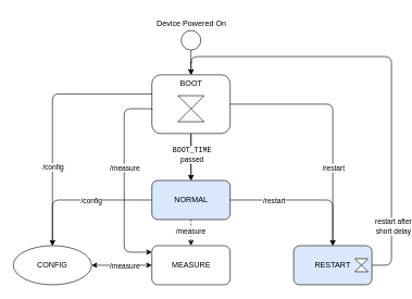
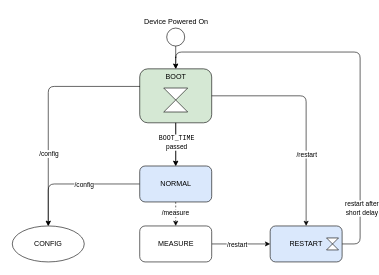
  <mxCell id="0" />
  <mxCell id="1" parent="0" />
  <mxCell id="2" style="edgeStyle=orthogonalEdgeStyle;rounded=0;orthogonalLoop=1;jettySize=auto;html=1;" edge="1" parent="1" source="28" target="12"><mxGeometry relative="1" as="geometry" /></mxCell>
  <mxCell id="3" value="" style="edgeStyle=orthogonalEdgeStyle;rounded=0;orthogonalLoop=1;jettySize=auto;html=1;" edge="1" parent="1" source="5" target="12"><mxGeometry relative="1" as="geometry" /></mxCell>
  <mxCell id="4" value="&lt;font face=&quot;Courier New&quot;&gt;BOOT_TIME&lt;/font&gt;&lt;div&gt;passed&lt;/div&gt;" style="edgeLabel;html=1;align=center;verticalAlign=middle;resizable=0;points=[];" vertex="1" connectable="0" parent="3"><mxGeometry x="-0.114" y="1" relative="1" as="geometry"><mxPoint as="offset" /></mxGeometry></mxCell>
- <mxCell id="5" value="BOOT" style="rounded=1;whiteSpace=wrap;html=1;verticalAlign=top;" vertex="1" parent="1"><mxGeometry x="232.5" y="114" width="120" height="90" as="geometry" /></mxCell>
+ <mxCell id="5" value="BOOT" style="rounded=1;whiteSpace=wrap;html=1;verticalAlign=top;fillColor=#d5e8d4;" vertex="1" parent="1"><mxGeometry x="232.5" y="114" width="120" height="90" as="geometry" /></mxCell>
  <mxCell id="6" style="edgeStyle=orthogonalEdgeStyle;rounded=0;orthogonalLoop=1;jettySize=auto;html=1;dashed=1;" edge="1" parent="1" source="12" target="24"><mxGeometry relative="1" as="geometry" /></mxCell>
  <mxCell id="7" value="/measure" style="edgeLabel;html=1;align=center;verticalAlign=middle;resizable=0;points=[];" vertex="1" connectable="0" parent="6"><mxGeometry x="-0.103" y="-1" relative="1" as="geometry"><mxPoint as="offset" /></mxGeometry></mxCell>
  <mxCell id="8" style="edgeStyle=orthogonalEdgeStyle;rounded=1;orthogonalLoop=1;jettySize=auto;html=1;curved=0;entryX=0.5;entryY=0;entryDx=0;entryDy=0;" edge="1" parent="1" source="12" target="21"><mxGeometry relative="1" as="geometry" /></mxCell>
  <mxCell id="9" value="/config" style="edgeLabel;html=1;align=center;verticalAlign=middle;resizable=0;points=[];" vertex="1" connectable="0" parent="8"><mxGeometry x="-0.212" y="11" relative="1" as="geometry"><mxPoint x="-5" y="-11" as="offset" /></mxGeometry></mxCell>
- <mxCell id="10" style="edgeStyle=orthogonalEdgeStyle;rounded=1;orthogonalLoop=1;jettySize=auto;html=1;curved=0;" edge="1" parent="1" source="12" target="27"><mxGeometry relative="1" as="geometry" /></mxCell>
- <mxCell id="11" value="/restart" style="edgeLabel;html=1;align=center;verticalAlign=middle;resizable=0;points=[];" vertex="1" connectable="0" parent="10"><mxGeometry x="-0.487" y="-3" relative="1" as="geometry"><mxPoint x="9" y="-3" as="offset" /></mxGeometry></mxCell>
  <mxCell id="12" value="NORMAL" style="rounded=1;whiteSpace=wrap;html=1;fillColor=#dae8fc;" vertex="1" parent="1"><mxGeometry x="232.5" y="276" width="120" height="60" as="geometry" /></mxCell>
  <mxCell id="13" style="edgeStyle=orthogonalEdgeStyle;rounded=1;orthogonalLoop=1;jettySize=auto;html=1;curved=0;entryX=0.5;entryY=0;entryDx=0;entryDy=0;exitX=0.004;exitY=0.326;exitDx=0;exitDy=0;exitPerimeter=0;" edge="1" parent="1" source="5" target="21"><mxGeometry relative="1" as="geometry" /></mxCell>
  <mxCell id="14" value="/config" style="edgeLabel;html=1;align=center;verticalAlign=middle;resizable=0;points=[];" vertex="1" connectable="0" parent="13"><mxGeometry x="0.305" y="26" relative="1" as="geometry"><mxPoint x="-26" y="13" as="offset" /></mxGeometry></mxCell>
- <mxCell id="15" style="edgeStyle=orthogonalEdgeStyle;rounded=1;orthogonalLoop=1;jettySize=auto;html=1;curved=0;exitX=0.006;exitY=0.589;exitDx=0;exitDy=0;exitPerimeter=0;" edge="1" parent="1" source="5" target="24"><mxGeometry relative="1" as="geometry"><Array as="points"><mxPoint x="233" y="166" /><mxPoint x="190" y="166" /><mxPoint x="190" y="386" /></Array></mxGeometry></mxCell>
- <mxCell id="16" value="/measure" style="edgeLabel;html=1;align=center;verticalAlign=middle;resizable=0;points=[];" vertex="1" connectable="0" parent="15"><mxGeometry x="0.12" y="-2" relative="1" as="geometry"><mxPoint x="2" y="-37" as="offset" /></mxGeometry></mxCell>
  <mxCell id="17" style="edgeStyle=orthogonalEdgeStyle;rounded=1;orthogonalLoop=1;jettySize=auto;html=1;entryX=0.5;entryY=0;entryDx=0;entryDy=0;curved=0;" edge="1" parent="1" source="5" target="27"><mxGeometry relative="1" as="geometry" /></mxCell>
  <mxCell id="18" value="/restart" style="edgeLabel;html=1;align=center;verticalAlign=middle;resizable=0;points=[];" vertex="1" connectable="0" parent="17"><mxGeometry x="-0.415" y="-23" relative="1" as="geometry"><mxPoint x="48" y="74" as="offset" /></mxGeometry></mxCell>
- <mxCell id="19" style="edgeStyle=orthogonalEdgeStyle;rounded=0;orthogonalLoop=1;jettySize=auto;html=1;startArrow=classic;startFill=1;" edge="1" parent="1" source="21" target="24"><mxGeometry relative="1" as="geometry" /></mxCell>
- <mxCell id="20" value="/measure" style="edgeLabel;html=1;align=center;verticalAlign=middle;resizable=0;points=[];" vertex="1" connectable="0" parent="19"><mxGeometry x="-0.074" y="-1" relative="1" as="geometry"><mxPoint x="7" y="-1" as="offset" /></mxGeometry></mxCell>
  <mxCell id="21" value="CONFIG" style="ellipse;whiteSpace=wrap;html=1;" vertex="1" parent="1"><mxGeometry x="20" y="376" width="120" height="60" as="geometry" /></mxCell>
+ <mxCell id="22" style="edgeStyle=orthogonalEdgeStyle;rounded=0;orthogonalLoop=1;jettySize=auto;html=1;" edge="1" parent="1" source="24" target="27"><mxGeometry relative="1" as="geometry" /></mxCell>
+ <mxCell id="23" value="/restart" style="edgeLabel;html=1;align=center;verticalAlign=middle;resizable=0;points=[];" vertex="1" connectable="0" parent="22"><mxGeometry x="-0.139" y="-1" relative="1" as="geometry"><mxPoint as="offset" /></mxGeometry></mxCell>
  <mxCell id="24" value="MEASURE" style="rounded=1;whiteSpace=wrap;html=1;" vertex="1" parent="1"><mxGeometry x="232.5" y="376" width="120" height="60" as="geometry" /></mxCell>
  <mxCell id="25" style="edgeStyle=orthogonalEdgeStyle;rounded=1;orthogonalLoop=1;jettySize=auto;html=1;entryX=0.5;entryY=0;entryDx=0;entryDy=0;curved=0;exitX=1;exitY=0.5;exitDx=0;exitDy=0;" edge="1" parent="1" source="27" target="5"><mxGeometry relative="1" as="geometry"><Array as="points"><mxPoint x="600" y="406" /><mxPoint x="600" y="86" /><mxPoint x="293" y="86" /></Array></mxGeometry></mxCell>
  <mxCell id="26" value="restart after&lt;div&gt;short delay&lt;/div&gt;" style="edgeLabel;html=1;align=center;verticalAlign=middle;resizable=0;points=[];" vertex="1" connectable="0" parent="25"><mxGeometry x="-0.668" y="-2" relative="1" as="geometry"><mxPoint y="24" as="offset" /></mxGeometry></mxCell>
  <mxCell id="27" value="RESTART" style="rounded=1;whiteSpace=wrap;html=1;fillColor=#dae8fc;" vertex="1" parent="1"><mxGeometry x="450" y="376" width="120" height="60" as="geometry" /></mxCell>
  <mxCell id="28" value="" style="shape=collate;html=1;" vertex="1" parent="1"><mxGeometry x="272.5" y="146" width="40" height="40" as="geometry" /></mxCell>
  <mxCell id="29" style="edgeStyle=orthogonalEdgeStyle;rounded=0;orthogonalLoop=1;jettySize=auto;html=1;" edge="1" parent="1" source="30" target="5"><mxGeometry relative="1" as="geometry" /></mxCell>
  <mxCell id="30" value="" style="ellipse;" vertex="1" parent="1"><mxGeometry x="277.5" y="46" width="30" height="30" as="geometry" /></mxCell>
  <mxCell id="31" value="Device Powered On" style="text;html=1;align=center;verticalAlign=middle;resizable=0;points=[];autosize=1;strokeColor=none;fillColor=none;" vertex="1" parent="1"><mxGeometry x="227.5" y="20" width="130" height="30" as="geometry" /></mxCell>
  <mxCell id="32" value="" style="shape=collate;html=1;" vertex="1" parent="1"><mxGeometry x="544" y="396" width="20" height="20" as="geometry" /></mxCell>
